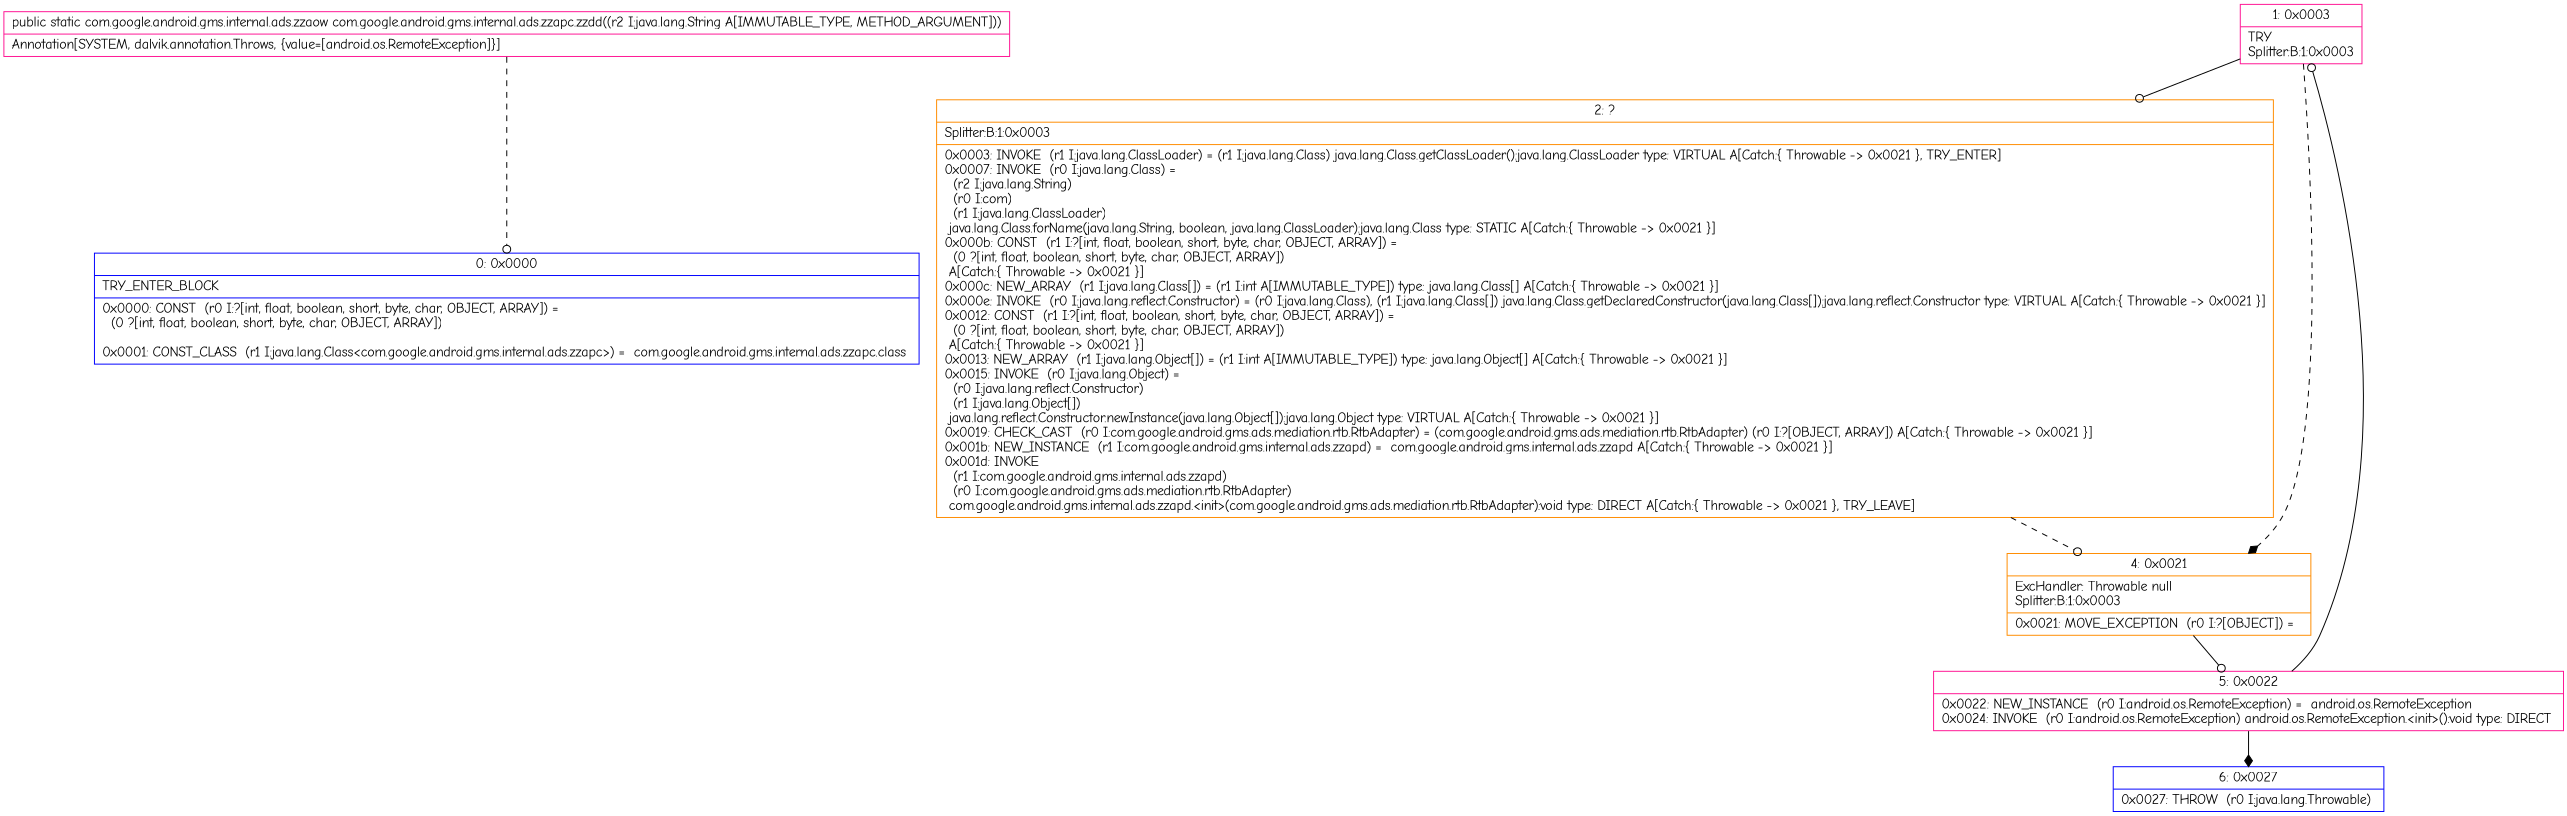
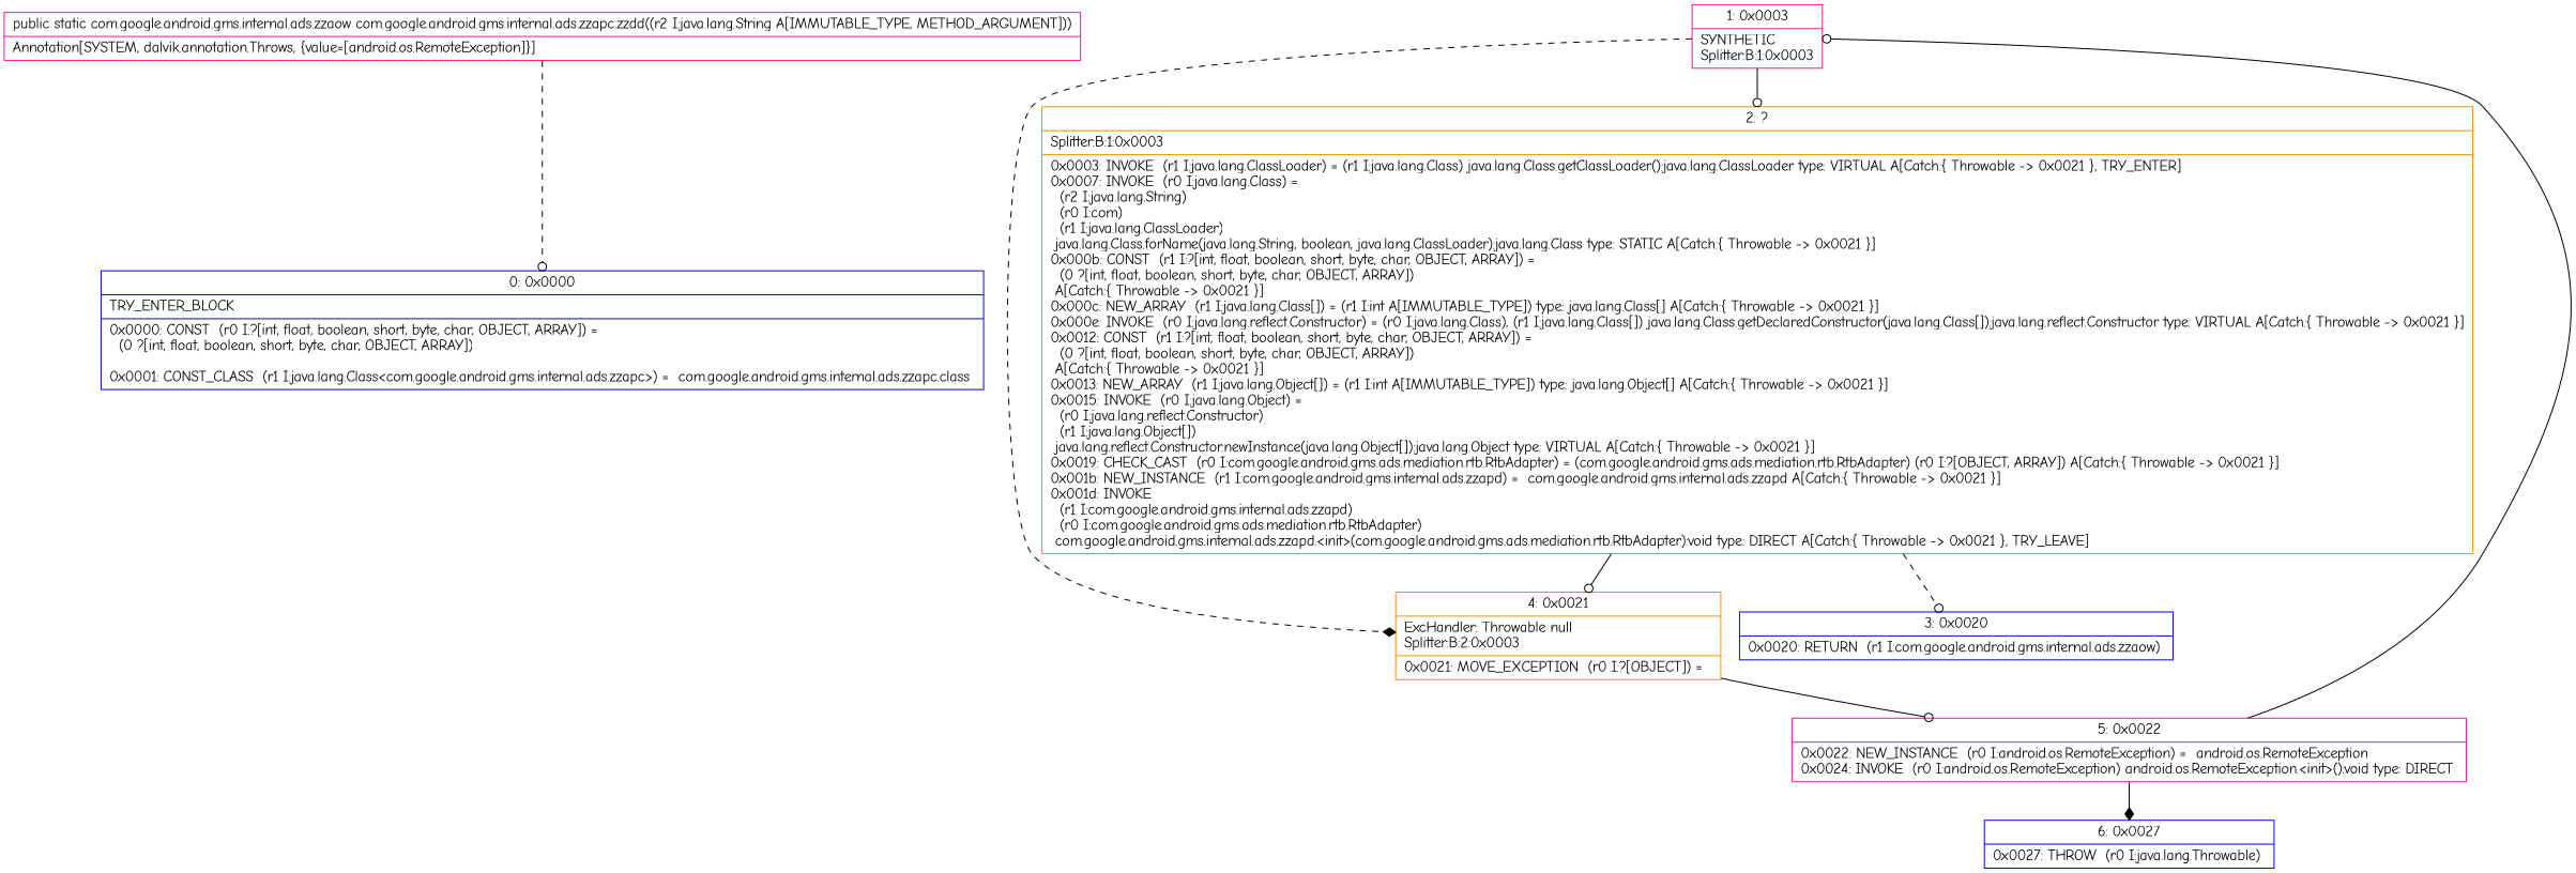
  digraph {
    fontname="Comic Neue"
    node [color=blue fontname="Comic Neue" shape=record]
    edge [arrowhead=odot fontname="Comic Neue" style=solid]
    n1 [label="{0\:\ 0x0000|TRY_ENTER_BLOCK\l|0x0000: CONST  (r0 I:?[int, float, boolean, short, byte, char, OBJECT, ARRAY]) = \l  (0 ?[int, float, boolean, short, byte, char, OBJECT, ARRAY])\l \l0x0001: CONST_CLASS  (r1 I:java.lang.Class\<com.google.android.gms.internal.ads.zzapc\>) =  com.google.android.gms.internal.ads.zzapc.class \l}"]
-   n2 [color=deeppink label="{1\:\ 0x0003|TRY\lSplitter:B:1:0x0003\l}"]
+   n2 [color=deeppink label="{1\:\ 0x0003|SYNTHETIC\lSplitter:B:1:0x0003\l}"]
    n3 [color=darkorange label="{2\:\ ?|Splitter:B:1:0x0003\l|0x0003: INVOKE  (r1 I:java.lang.ClassLoader) = (r1 I:java.lang.Class) java.lang.Class.getClassLoader():java.lang.ClassLoader type: VIRTUAL A[Catch:\{ Throwable \-\> 0x0021 \}, TRY_ENTER]\l0x0007: INVOKE  (r0 I:java.lang.Class) = \l  (r2 I:java.lang.String)\l  (r0 I:com)\l  (r1 I:java.lang.ClassLoader)\l java.lang.Class.forName(java.lang.String, boolean, java.lang.ClassLoader):java.lang.Class type: STATIC A[Catch:\{ Throwable \-\> 0x0021 \}]\l0x000b: CONST  (r1 I:?[int, float, boolean, short, byte, char, OBJECT, ARRAY]) = \l  (0 ?[int, float, boolean, short, byte, char, OBJECT, ARRAY])\l A[Catch:\{ Throwable \-\> 0x0021 \}]\l0x000c: NEW_ARRAY  (r1 I:java.lang.Class[]) = (r1 I:int A[IMMUTABLE_TYPE]) type: java.lang.Class[] A[Catch:\{ Throwable \-\> 0x0021 \}]\l0x000e: INVOKE  (r0 I:java.lang.reflect.Constructor) = (r0 I:java.lang.Class), (r1 I:java.lang.Class[]) java.lang.Class.getDeclaredConstructor(java.lang.Class[]):java.lang.reflect.Constructor type: VIRTUAL A[Catch:\{ Throwable \-\> 0x0021 \}]\l0x0012: CONST  (r1 I:?[int, float, boolean, short, byte, char, OBJECT, ARRAY]) = \l  (0 ?[int, float, boolean, short, byte, char, OBJECT, ARRAY])\l A[Catch:\{ Throwable \-\> 0x0021 \}]\l0x0013: NEW_ARRAY  (r1 I:java.lang.Object[]) = (r1 I:int A[IMMUTABLE_TYPE]) type: java.lang.Object[] A[Catch:\{ Throwable \-\> 0x0021 \}]\l0x0015: INVOKE  (r0 I:java.lang.Object) = \l  (r0 I:java.lang.reflect.Constructor)\l  (r1 I:java.lang.Object[])\l java.lang.reflect.Constructor.newInstance(java.lang.Object[]):java.lang.Object type: VIRTUAL A[Catch:\{ Throwable \-\> 0x0021 \}]\l0x0019: CHECK_CAST  (r0 I:com.google.android.gms.ads.mediation.rtb.RtbAdapter) = (com.google.android.gms.ads.mediation.rtb.RtbAdapter) (r0 I:?[OBJECT, ARRAY]) A[Catch:\{ Throwable \-\> 0x0021 \}]\l0x001b: NEW_INSTANCE  (r1 I:com.google.android.gms.internal.ads.zzapd) =  com.google.android.gms.internal.ads.zzapd A[Catch:\{ Throwable \-\> 0x0021 \}]\l0x001d: INVOKE  \l  (r1 I:com.google.android.gms.internal.ads.zzapd)\l  (r0 I:com.google.android.gms.ads.mediation.rtb.RtbAdapter)\l com.google.android.gms.internal.ads.zzapd.\<init\>(com.google.android.gms.ads.mediation.rtb.RtbAdapter):void type: DIRECT A[Catch:\{ Throwable \-\> 0x0021 \}, TRY_LEAVE]\l}"]
-   n4 [color=darkorange label="{4\:\ 0x0021|ExcHandler: Throwable null\lSplitter:B:1:0x0003\l|0x0021: MOVE_EXCEPTION  (r0 I:?[OBJECT]) =  \l}"]
+   n4 [color=darkorange label="{4\:\ 0x0021|ExcHandler: Throwable null\lSplitter:B:2:0x0003\l|0x0021: MOVE_EXCEPTION  (r0 I:?[OBJECT]) =  \l}"]
+   n5 [label="{3\:\ 0x0020|0x0020: RETURN  (r1 I:com.google.android.gms.internal.ads.zzaow) \l}"]
    n6 [color=deeppink label="{5\:\ 0x0022|0x0022: NEW_INSTANCE  (r0 I:android.os.RemoteException) =  android.os.RemoteException \l0x0024: INVOKE  (r0 I:android.os.RemoteException) android.os.RemoteException.\<init\>():void type: DIRECT \l}"]
    n7 [label="{6\:\ 0x0027|0x0027: THROW  (r0 I:java.lang.Throwable) \l}"]
    n8 [color=deeppink label="{public static com.google.android.gms.internal.ads.zzaow com.google.android.gms.internal.ads.zzapc.zzdd((r2 I:java.lang.String A[IMMUTABLE_TYPE, METHOD_ARGUMENT]))  | Annotation[SYSTEM, dalvik.annotation.Throws, \{value=[android.os.RemoteException]\}]\l}"]
    n2 -> n3
    n2 -> n4 [arrowhead=diamond style=dashed]
-   n3 -> n4 [style=dashed]
+   n3 -> n4
+   n3 -> n5 [style=dashed]
    n4 -> n6
    n6 -> n2
    n6 -> n7 [arrowhead=diamond]
    n8 -> n1 [style=dashed]
  }
